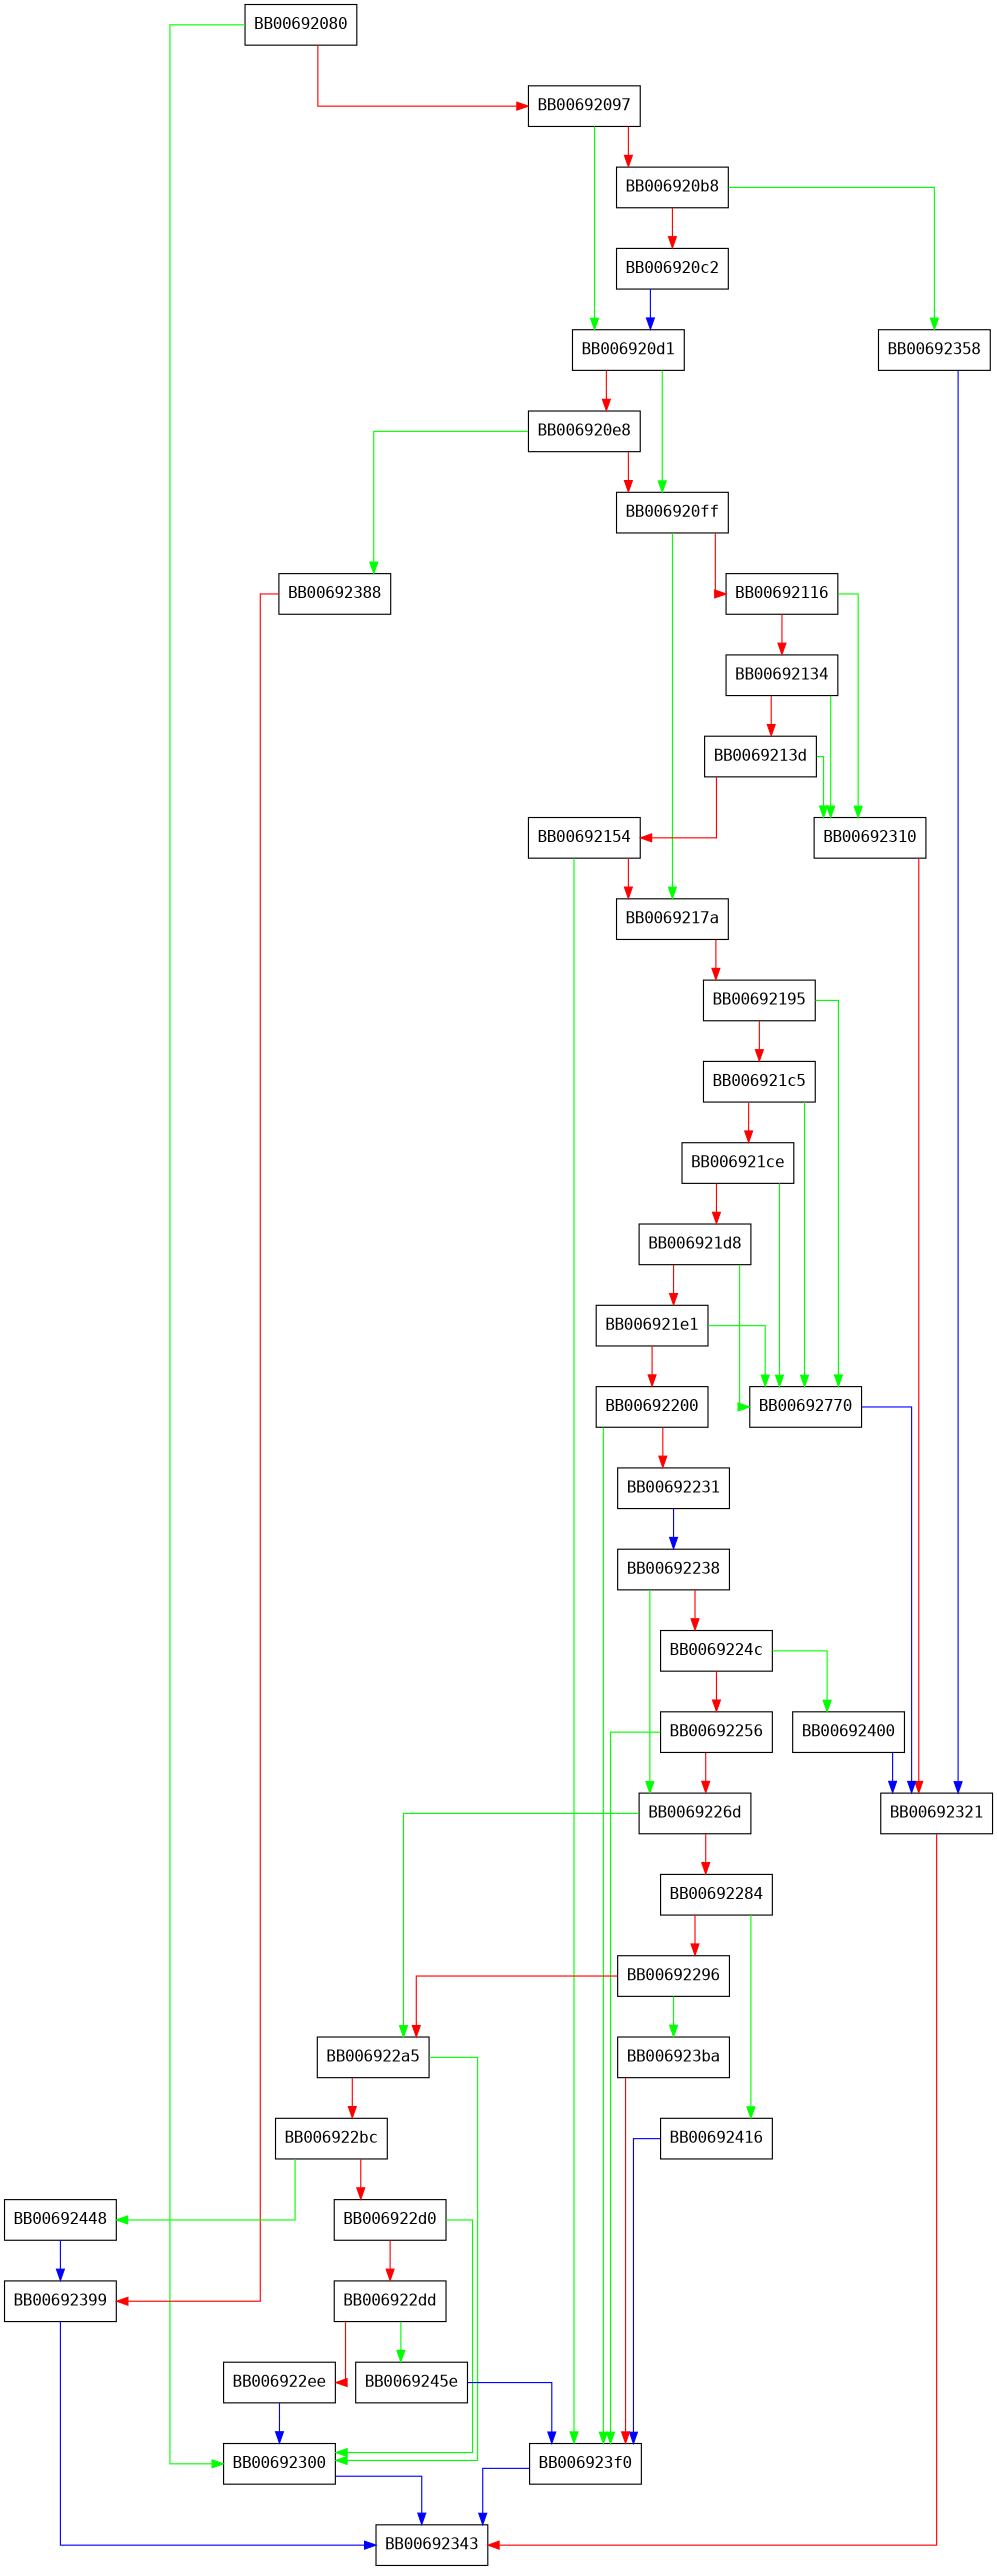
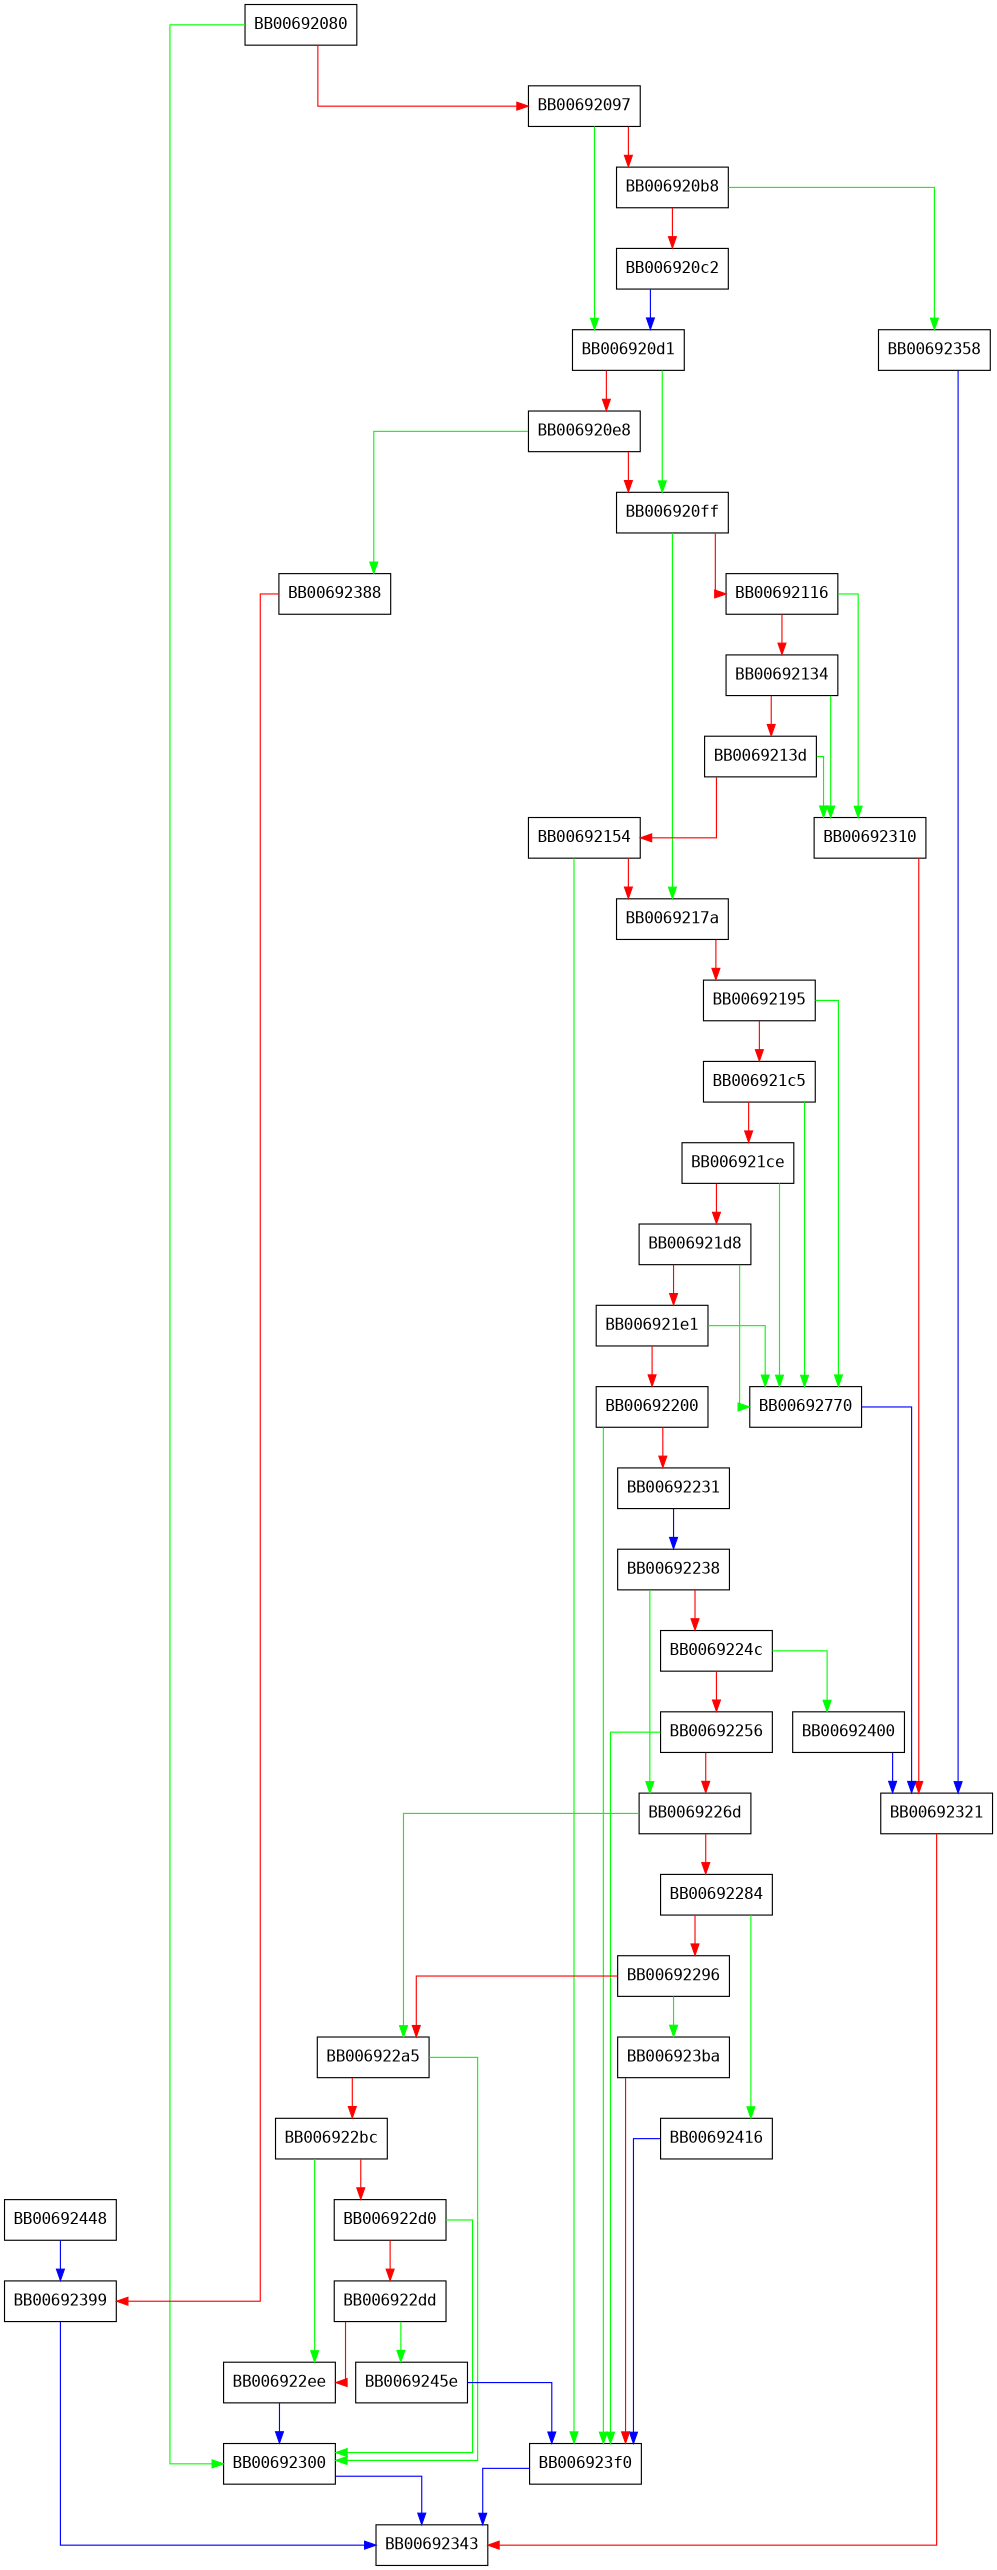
  digraph {
    fontname="DejaVu Sans Mono"
    splines=ortho
    node [fontname="DejaVu Sans Mono" shape=box]
    edge [color=red fontname="DejaVu Sans Mono"]
    BB00692080
    BB00692300
    BB00692097
    BB00692343
    BB006920d1
    BB006920b8
    BB006920ff
    BB006920e8
    BB00692358
    BB006920c2
    BB0069217a
    BB00692116
    BB00692388
    BB00692321
    BB00692195
    BB00692310
    BB00692134
    BB00692399
    BB00692238
    BB0069226d
    BB0069224c
    n22 [label=BB00692770]
    BB006921c5
    BB0069213d
    BB00692154
    BB006923f0
    BB006922a5
    BB00692284
    BB00692400
    BB00692256
    BB006921ce
    BB006921d8
    BB006921e1
    BB00692200
    BB00692231
    BB006922bc
    BB00692416
    BB00692296
    BB00692448
    BB006922d0
    BB006923ba
    BB006922dd
    BB0069245e
    BB006922ee
    BB00692080 -> BB00692300 [color=green]
    BB00692080 -> BB00692097
    BB00692300 -> BB00692343 [color=blue]
    BB00692097 -> BB006920d1 [color=green]
    BB00692097 -> BB006920b8
    BB006920d1 -> BB006920ff [color=green]
    BB006920d1 -> BB006920e8
    BB006920b8 -> BB00692358 [color=green]
    BB006920b8 -> BB006920c2
    BB006920ff -> BB0069217a [color=green]
    BB006920ff -> BB00692116
    BB006920e8 -> BB006920ff
    BB006920e8 -> BB00692388 [color=green]
    BB00692358 -> BB00692321 [color=blue]
    BB006920c2 -> BB006920d1 [color=blue]
    BB0069217a -> BB00692195
    BB00692116 -> BB00692310 [color=green]
    BB00692116 -> BB00692134
    BB00692388 -> BB00692399
    BB00692321 -> BB00692343
    BB00692195 -> n22 [color=green]
    BB00692195 -> BB006921c5
    BB00692310 -> BB00692321
    BB00692134 -> BB00692310 [color=green]
    BB00692134 -> BB0069213d
    BB00692399 -> BB00692343 [color=blue]
    BB00692238 -> BB0069226d [color=green]
    BB00692238 -> BB0069224c
    BB0069226d -> BB006922a5 [color=green]
    BB0069226d -> BB00692284
    BB0069224c -> BB00692400 [color=green]
    BB0069224c -> BB00692256
    n22 -> BB00692321 [color=blue]
    BB006921c5 -> n22 [color=green]
    BB006921c5 -> BB006921ce
    BB0069213d -> BB00692310 [color=green]
    BB0069213d -> BB00692154
    BB00692154 -> BB0069217a
    BB00692154 -> BB006923f0 [color=green]
    BB006923f0 -> BB00692343 [color=blue]
    BB006922a5 -> BB00692300 [color=green]
    BB006922a5 -> BB006922bc
    BB00692284 -> BB00692416 [color=green]
    BB00692284 -> BB00692296
    BB00692400 -> BB00692321 [color=blue]
    BB00692256 -> BB0069226d
    BB00692256 -> BB006923f0 [color=green]
    BB006921ce -> n22 [color=green]
    BB006921ce -> BB006921d8
    BB006921d8 -> n22 [color=green]
    BB006921d8 -> BB006921e1
    BB006921e1 -> n22 [color=green]
    BB006921e1 -> BB00692200
    BB00692200 -> BB006923f0 [color=green]
    BB00692200 -> BB00692231
    BB00692231 -> BB00692238 [color=blue]
-   BB006922bc -> BB00692448 [color=green]
+   BB006922bc -> BB006922ee [color=green]
    BB006922bc -> BB006922d0
    BB00692416 -> BB006923f0 [color=blue]
    BB00692296 -> BB006922a5
    BB00692296 -> BB006923ba [color=green]
    BB00692448 -> BB00692399 [color=blue]
    BB006922d0 -> BB00692300 [color=green]
    BB006922d0 -> BB006922dd
    BB006923ba -> BB006923f0
    BB006922dd -> BB0069245e [color=green]
    BB006922dd -> BB006922ee
    BB0069245e -> BB006923f0 [color=blue]
    BB006922ee -> BB00692300 [color=blue]
  }
